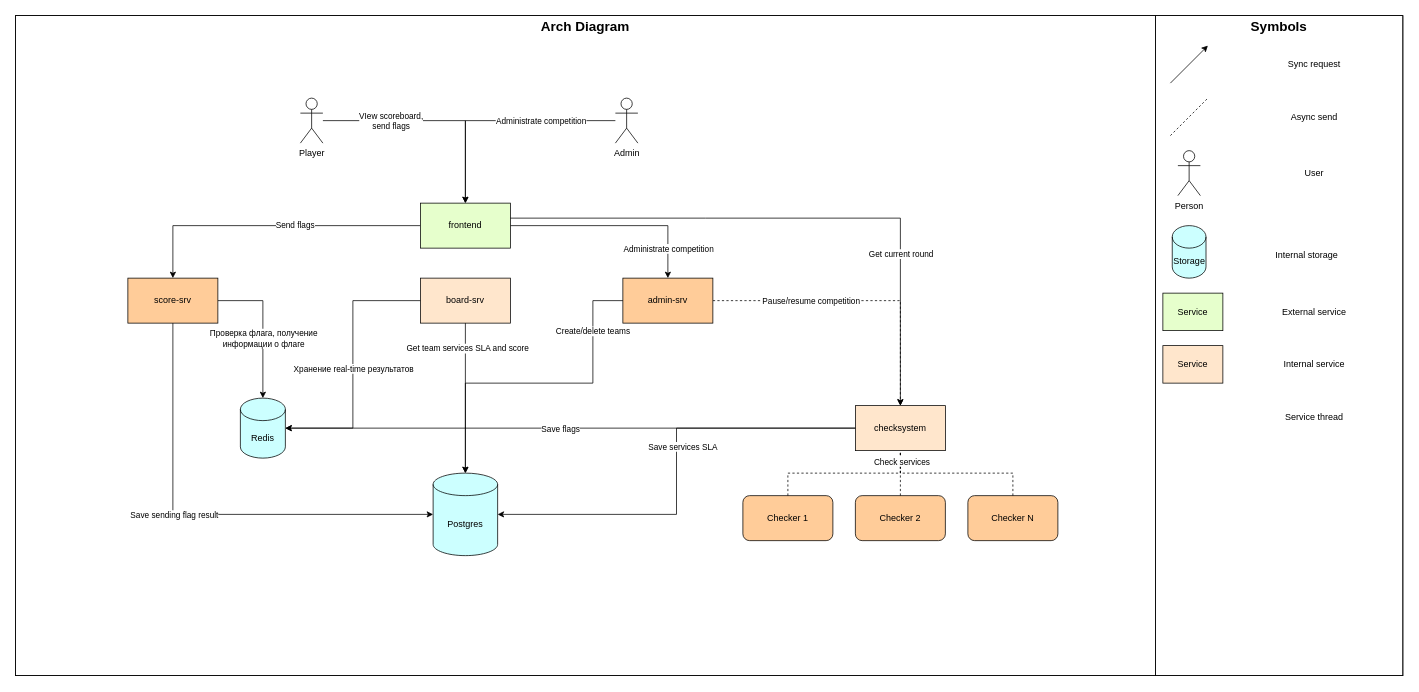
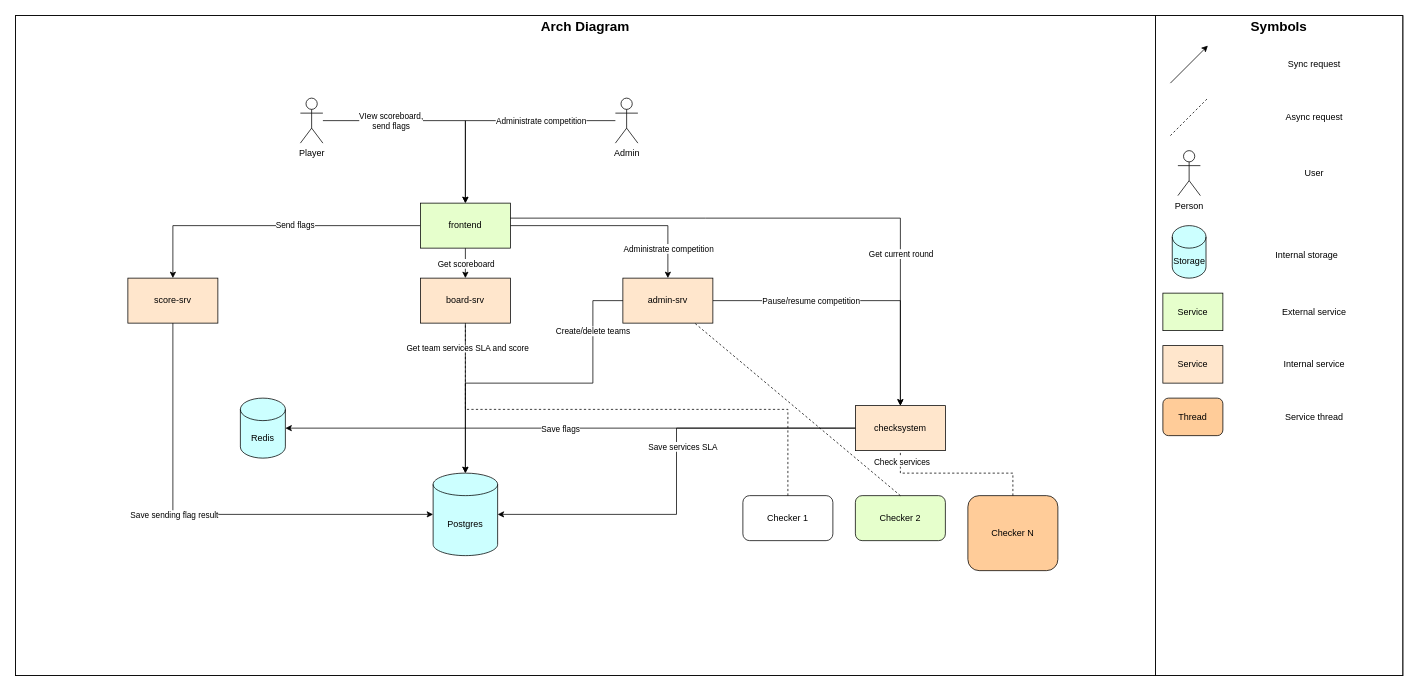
  <mxCell id="0" />
  <mxCell id="1" parent="0" />
  <mxCell id="2" value="" style="rounded=0;whiteSpace=wrap;html=1;" parent="1" vertex="1"><mxGeometry x="20" y="20" width="1850" height="880" as="geometry" /></mxCell>
  <mxCell id="3" value="" style="rounded=0;whiteSpace=wrap;html=1;shadow=0;fillColor=none;" parent="1" vertex="1"><mxGeometry x="1540" y="20" width="330" height="880" as="geometry" /></mxCell>
  <mxCell id="4" value="" style="rounded=0;whiteSpace=wrap;html=1;shadow=0;fillColor=none;" parent="1" vertex="1"><mxGeometry x="20" y="20" width="1520" height="880" as="geometry" /></mxCell>
- <mxCell id="5" style="edgeStyle=orthogonalEdgeStyle;rounded=0;orthogonalLoop=1;jettySize=auto;html=1;" parent="1" source="7" target="37" edge="1"><mxGeometry relative="1" as="geometry" /></mxCell>
- <mxCell id="6" value="Проверка флага, получение&lt;br&gt;информации о флаге" style="edgeLabel;html=1;align=center;verticalAlign=middle;resizable=0;points=[];" parent="5" vertex="1" connectable="0"><mxGeometry x="-0.312" y="-1" relative="1" as="geometry"><mxPoint x="1" y="45" as="offset" /></mxGeometry></mxCell>
- <mxCell id="7" value="score-srv" style="rounded=0;whiteSpace=wrap;html=1;fillColor=#ffcc99;" parent="1" vertex="1"><mxGeometry x="170" y="370" width="120" height="60" as="geometry" /></mxCell>
+ <mxCell id="7" value="score-srv" style="rounded=0;whiteSpace=wrap;html=1;fillColor=#FFE6CC;" parent="1" vertex="1"><mxGeometry x="170" y="370" width="120" height="60" as="geometry" /></mxCell>
  <mxCell id="8" style="edgeStyle=orthogonalEdgeStyle;rounded=0;orthogonalLoop=1;jettySize=auto;html=1;entryX=0.5;entryY=0;entryDx=0;entryDy=0;" parent="1" source="10" target="20" edge="1"><mxGeometry relative="1" as="geometry" /></mxCell>
  <mxCell id="9" value="VIew scoreboard,&lt;br&gt;send flags" style="edgeLabel;html=1;align=center;verticalAlign=middle;resizable=0;points=[];" parent="8" vertex="1" connectable="0"><mxGeometry x="-0.477" y="-1" relative="1" as="geometry"><mxPoint x="12" y="-1" as="offset" /></mxGeometry></mxCell>
  <mxCell id="10" value="Player" style="shape=umlActor;verticalLabelPosition=bottom;verticalAlign=top;html=1;outlineConnect=0;" parent="1" vertex="1"><mxGeometry x="400" y="130" width="30" height="60" as="geometry" /></mxCell>
  <mxCell id="11" style="edgeStyle=orthogonalEdgeStyle;rounded=0;orthogonalLoop=1;jettySize=auto;html=1;entryX=0.5;entryY=0;entryDx=0;entryDy=0;" parent="1" source="13" target="20" edge="1"><mxGeometry relative="1" as="geometry"><Array as="points"><mxPoint x="620" y="160" /></Array></mxGeometry></mxCell>
  <mxCell id="12" value="Administrate competition" style="edgeLabel;html=1;align=center;verticalAlign=middle;resizable=0;points=[];" parent="11" vertex="1" connectable="0"><mxGeometry x="-0.451" y="1" relative="1" as="geometry"><mxPoint x="-15" y="-1" as="offset" /></mxGeometry></mxCell>
  <mxCell id="13" value="Admin" style="shape=umlActor;verticalLabelPosition=bottom;verticalAlign=top;html=1;outlineConnect=0;" parent="1" vertex="1"><mxGeometry x="820" y="130" width="30" height="60" as="geometry" /></mxCell>
  <mxCell id="14" value="" style="edgeStyle=orthogonalEdgeStyle;rounded=0;orthogonalLoop=1;jettySize=auto;html=1;" parent="1" source="20" target="7" edge="1"><mxGeometry relative="1" as="geometry" /></mxCell>
  <mxCell id="15" value="Send flags" style="edgeLabel;html=1;align=center;verticalAlign=middle;resizable=0;points=[];" parent="14" vertex="1" connectable="0"><mxGeometry x="-0.162" y="-1" relative="1" as="geometry"><mxPoint as="offset" /></mxGeometry></mxCell>
+ <mxCell id="16" style="edgeStyle=orthogonalEdgeStyle;rounded=0;orthogonalLoop=1;jettySize=auto;html=1;entryX=0.5;entryY=0;entryDx=0;entryDy=0;" parent="1" source="20" target="22" edge="1"><mxGeometry relative="1" as="geometry"><mxPoint x="520" y="300" as="targetPoint" /></mxGeometry></mxCell>
+ <mxCell id="17" value="Get scoreboard" style="edgeLabel;html=1;align=center;verticalAlign=middle;resizable=0;points=[];" parent="16" vertex="1" connectable="0"><mxGeometry x="0.234" y="-1" relative="1" as="geometry"><mxPoint x="1" y="-5" as="offset" /></mxGeometry></mxCell>
  <mxCell id="18" style="edgeStyle=orthogonalEdgeStyle;rounded=0;orthogonalLoop=1;jettySize=auto;html=1;" parent="1" source="20" target="25" edge="1"><mxGeometry relative="1" as="geometry" /></mxCell>
  <mxCell id="19" value="Administrate competition" style="edgeLabel;html=1;align=center;verticalAlign=middle;resizable=0;points=[];" parent="18" vertex="1" connectable="0"><mxGeometry x="0.199" y="2" relative="1" as="geometry"><mxPoint x="42" y="32" as="offset" /></mxGeometry></mxCell>
  <mxCell id="20" value="frontend" style="rounded=0;whiteSpace=wrap;html=1;fillColor=#E6FFCC;" parent="1" vertex="1"><mxGeometry x="560" y="270" width="120" height="60" as="geometry" /></mxCell>
  <mxCell id="21" value="Postgres" style="shape=cylinder3;whiteSpace=wrap;html=1;boundedLbl=1;backgroundOutline=1;size=15;fillColor=#CCFFFF;" parent="1" vertex="1"><mxGeometry x="577" y="630" width="86" height="110" as="geometry" /></mxCell>
  <mxCell id="22" value="board-srv" style="rounded=0;whiteSpace=wrap;html=1;fillColor=#FFE6CC;" parent="1" vertex="1"><mxGeometry x="560" y="370" width="120" height="60" as="geometry" /></mxCell>
- <mxCell id="23" style="edgeStyle=orthogonalEdgeStyle;rounded=0;orthogonalLoop=1;jettySize=auto;html=1;entryX=0.5;entryY=0;entryDx=0;entryDy=0;exitX=1;exitY=0.5;exitDx=0;exitDy=0;dashed=1;" parent="1" source="25" target="26" edge="1"><mxGeometry relative="1" as="geometry"><Array as="points"><mxPoint x="1200" y="400" /></Array></mxGeometry></mxCell>
+ <mxCell id="23" style="edgeStyle=orthogonalEdgeStyle;rounded=0;orthogonalLoop=1;jettySize=auto;html=1;entryX=0.5;entryY=0;entryDx=0;entryDy=0;exitX=1;exitY=0.5;exitDx=0;exitDy=0;" parent="1" source="25" target="26" edge="1"><mxGeometry relative="1" as="geometry"><Array as="points"><mxPoint x="1200" y="400" /></Array></mxGeometry></mxCell>
  <mxCell id="24" value="Pause/resume competition" style="edgeLabel;html=1;align=center;verticalAlign=middle;resizable=0;points=[];" parent="23" vertex="1" connectable="0"><mxGeometry x="-0.075" y="-3" relative="1" as="geometry"><mxPoint x="-50" y="-3" as="offset" /></mxGeometry></mxCell>
- <mxCell id="25" value="admin-srv" style="rounded=0;whiteSpace=wrap;html=1;fillColor=#ffcc99;" parent="1" vertex="1"><mxGeometry x="830" y="370" width="120" height="60" as="geometry" /></mxCell>
+ <mxCell id="25" value="admin-srv" style="rounded=0;whiteSpace=wrap;html=1;fillColor=#FFE6CC;" parent="1" vertex="1"><mxGeometry x="830" y="370" width="120" height="60" as="geometry" /></mxCell>
  <mxCell id="26" value="checksystem" style="rounded=0;whiteSpace=wrap;html=1;fillColor=#FFE6CC;" parent="1" vertex="1"><mxGeometry x="1140" y="540" width="120" height="60" as="geometry" /></mxCell>
  <mxCell id="27" style="edgeStyle=orthogonalEdgeStyle;rounded=0;orthogonalLoop=1;jettySize=auto;html=1;entryX=1;entryY=0.5;entryDx=0;entryDy=0;entryPerimeter=0;" parent="1" source="26" target="21" edge="1"><mxGeometry relative="1" as="geometry" /></mxCell>
  <mxCell id="28" value="Save services SLA" style="edgeLabel;html=1;align=center;verticalAlign=middle;resizable=0;points=[];" parent="27" vertex="1" connectable="0"><mxGeometry x="-0.231" y="2" relative="1" as="geometry"><mxPoint x="-3" y="22" as="offset" /></mxGeometry></mxCell>
  <mxCell id="29" style="edgeStyle=orthogonalEdgeStyle;rounded=0;orthogonalLoop=1;jettySize=auto;html=1;entryX=0.5;entryY=0;entryDx=0;entryDy=0;entryPerimeter=0;" parent="1" source="22" target="21" edge="1"><mxGeometry relative="1" as="geometry" /></mxCell>
  <mxCell id="30" value="Get team services SLA and score" style="edgeLabel;html=1;align=center;verticalAlign=middle;resizable=0;points=[];" parent="29" vertex="1" connectable="0"><mxGeometry x="-0.674" y="2" relative="1" as="geometry"><mxPoint as="offset" /></mxGeometry></mxCell>
- <mxCell id="31" value="Checker 1" style="rounded=1;whiteSpace=wrap;html=1;fillColor=#FFCC99;" parent="1" vertex="1"><mxGeometry x="990" y="660" width="120" height="60" as="geometry" /></mxCell>
- <mxCell id="32" value="Checker 2" style="rounded=1;whiteSpace=wrap;html=1;fillColor=#FFCC99;" parent="1" vertex="1"><mxGeometry x="1140" y="660" width="120" height="60" as="geometry" /></mxCell>
+ <mxCell id="31" value="Checker 1" style="rounded=1;whiteSpace=wrap;html=1;fillColor=#ffffff;" parent="1" vertex="1"><mxGeometry x="990" y="660" width="120" height="60" as="geometry" /></mxCell>
+ <mxCell id="32" value="Checker 2" style="rounded=1;whiteSpace=wrap;html=1;fillColor=#e6ffcc;" parent="1" vertex="1"><mxGeometry x="1140" y="660" width="120" height="60" as="geometry" /></mxCell>
  <mxCell id="33" style="edgeStyle=orthogonalEdgeStyle;rounded=0;orthogonalLoop=1;jettySize=auto;html=1;entryX=0;entryY=0.5;entryDx=0;entryDy=0;entryPerimeter=0;exitX=0.5;exitY=1;exitDx=0;exitDy=0;" parent="1" source="7" target="21" edge="1"><mxGeometry relative="1" as="geometry" /></mxCell>
  <mxCell id="34" value="Save sending flag result" style="edgeLabel;html=1;align=center;verticalAlign=middle;resizable=0;points=[];" parent="33" vertex="1" connectable="0"><mxGeometry x="-0.15" relative="1" as="geometry"><mxPoint as="offset" /></mxGeometry></mxCell>
  <mxCell id="35" style="edgeStyle=orthogonalEdgeStyle;rounded=0;orthogonalLoop=1;jettySize=auto;html=1;entryX=0.5;entryY=0;entryDx=0;entryDy=0;entryPerimeter=0;" parent="1" source="25" target="21" edge="1"><mxGeometry relative="1" as="geometry"><Array as="points"><mxPoint x="790" y="510" /><mxPoint x="620" y="510" /></Array></mxGeometry></mxCell>
  <mxCell id="36" value="Create/delete teams" style="edgeLabel;html=1;align=center;verticalAlign=middle;resizable=0;points=[];" parent="35" vertex="1" connectable="0"><mxGeometry x="-0.596" y="-1" relative="1" as="geometry"><mxPoint y="-9" as="offset" /></mxGeometry></mxCell>
  <mxCell id="37" value="Redis" style="shape=cylinder3;whiteSpace=wrap;html=1;boundedLbl=1;backgroundOutline=1;size=15;fillColor=#CCFFFF;" parent="1" vertex="1"><mxGeometry x="320" y="530" width="60" height="80" as="geometry" /></mxCell>
  <mxCell id="38" style="edgeStyle=orthogonalEdgeStyle;rounded=0;orthogonalLoop=1;jettySize=auto;html=1;entryX=1;entryY=0.5;entryDx=0;entryDy=0;entryPerimeter=0;" parent="1" source="26" target="37" edge="1"><mxGeometry relative="1" as="geometry" /></mxCell>
  <mxCell id="39" value="Save flags" style="edgeLabel;html=1;align=center;verticalAlign=middle;resizable=0;points=[];" parent="38" vertex="1" connectable="0"><mxGeometry x="0.136" y="-2" relative="1" as="geometry"><mxPoint x="38" y="2" as="offset" /></mxGeometry></mxCell>
- <mxCell id="40" style="edgeStyle=orthogonalEdgeStyle;rounded=0;orthogonalLoop=1;jettySize=auto;html=1;entryX=1;entryY=0.5;entryDx=0;entryDy=0;entryPerimeter=0;" parent="1" source="22" target="37" edge="1"><mxGeometry relative="1" as="geometry"><Array as="points"><mxPoint x="470" y="400" /><mxPoint x="470" y="570" /></Array></mxGeometry></mxCell>
- <mxCell id="41" value="Хранение real-time результатов" style="edgeLabel;html=1;align=center;verticalAlign=middle;resizable=0;points=[];" parent="40" vertex="1" connectable="0"><mxGeometry x="-0.483" relative="1" as="geometry"><mxPoint y="90" as="offset" /></mxGeometry></mxCell>
- <mxCell id="42" value="Checker N" style="rounded=1;whiteSpace=wrap;html=1;fillColor=#FFCC99;" parent="1" vertex="1"><mxGeometry x="1290" y="660" width="120" height="60" as="geometry" /></mxCell>
- <mxCell id="43" value="" style="endArrow=none;dashed=1;html=1;rounded=0;entryX=0.5;entryY=1;entryDx=0;entryDy=0;exitX=0.5;exitY=0;exitDx=0;exitDy=0;" parent="1" source="32" target="26" edge="1"><mxGeometry width="50" height="50" relative="1" as="geometry"><mxPoint x="1150" y="650" as="sourcePoint" /><mxPoint x="1200" y="600" as="targetPoint" /></mxGeometry></mxCell>
- <mxCell id="44" value="" style="endArrow=none;dashed=1;html=1;rounded=0;entryX=0.5;entryY=1;entryDx=0;entryDy=0;exitX=0.5;exitY=0;exitDx=0;exitDy=0;edgeStyle=orthogonalEdgeStyle;" parent="1" source="31" target="26" edge="1"><mxGeometry width="50" height="50" relative="1" as="geometry"><mxPoint x="810" y="690" as="sourcePoint" /><mxPoint x="860" y="640" as="targetPoint" /></mxGeometry></mxCell>
+ <mxCell id="42" value="Checker N" style="rounded=1;whiteSpace=wrap;html=1;fillColor=#FFCC99;" parent="1" vertex="1"><mxGeometry x="1290" y="660" width="120" height="100" as="geometry" /></mxCell>
+ <mxCell id="43" value="" style="endArrow=none;dashed=1;html=1;rounded=0;exitX=0.5;exitY=0;exitDx=0;exitDy=0;" parent="1" source="32" target="25" edge="1"><mxGeometry width="50" height="50" relative="1" as="geometry"><mxPoint x="1150" y="650" as="sourcePoint" /><mxPoint x="1200" y="600" as="targetPoint" /></mxGeometry></mxCell>
+ <mxCell id="44" value="" style="endArrow=none;dashed=1;html=1;rounded=0;exitX=0.5;exitY=0;exitDx=0;exitDy=0;edgeStyle=orthogonalEdgeStyle;" parent="1" source="31" target="22" edge="1"><mxGeometry width="50" height="50" relative="1" as="geometry"><mxPoint x="810" y="690" as="sourcePoint" /><mxPoint x="860" y="640" as="targetPoint" /></mxGeometry></mxCell>
  <mxCell id="45" value="" style="endArrow=none;dashed=1;html=1;rounded=0;entryX=0.5;entryY=1;entryDx=0;entryDy=0;exitX=0.5;exitY=0;exitDx=0;exitDy=0;edgeStyle=orthogonalEdgeStyle;" parent="1" source="42" target="26" edge="1"><mxGeometry width="50" height="50" relative="1" as="geometry"><mxPoint x="990" y="680" as="sourcePoint" /><mxPoint x="1040" y="630" as="targetPoint" /></mxGeometry></mxCell>
  <mxCell id="46" value="Check services" style="edgeLabel;html=1;align=center;verticalAlign=middle;resizable=0;points=[];" parent="45" vertex="1" connectable="0"><mxGeometry x="0.862" relative="1" as="geometry"><mxPoint x="1" as="offset" /></mxGeometry></mxCell>
  <mxCell id="47" value="&lt;font style=&quot;font-size: 18px;&quot;&gt;&lt;b&gt;Arch Diagram&lt;/b&gt;&lt;/font&gt;" style="text;html=1;align=center;verticalAlign=middle;whiteSpace=wrap;rounded=0;" parent="1" vertex="1"><mxGeometry x="20" y="20" width="1520" height="30" as="geometry" /></mxCell>
  <mxCell id="48" value="&lt;b&gt;&lt;font style=&quot;font-size: 18px;&quot;&gt;Symbols&lt;/font&gt;&lt;/b&gt;" style="text;html=1;align=center;verticalAlign=middle;whiteSpace=wrap;rounded=0;" parent="1" vertex="1"><mxGeometry x="1540" y="20" width="330" height="30" as="geometry" /></mxCell>
  <mxCell id="49" value="" style="endArrow=classic;html=1;rounded=0;" parent="1" edge="1"><mxGeometry width="50" height="50" relative="1" as="geometry"><mxPoint x="1560" y="110" as="sourcePoint" /><mxPoint x="1610" y="60" as="targetPoint" /></mxGeometry></mxCell>
  <mxCell id="50" value="Sync request" style="text;html=1;align=center;verticalAlign=middle;whiteSpace=wrap;rounded=0;" parent="1" vertex="1"><mxGeometry x="1634" y="70" width="236" height="30" as="geometry" /></mxCell>
  <mxCell id="51" value="" style="endArrow=none;dashed=1;html=1;rounded=0;" parent="1" edge="1"><mxGeometry width="50" height="50" relative="1" as="geometry"><mxPoint x="1560" as="sourcePoint" y="180" /><mxPoint x="1610" y="130" as="targetPoint" /></mxGeometry></mxCell>
- <mxCell id="52" value="Async send" style="text;html=1;align=center;verticalAlign=middle;whiteSpace=wrap;rounded=0;" parent="1" vertex="1"><mxGeometry x="1634" y="140" width="236" height="30" as="geometry" /></mxCell>
+ <mxCell id="52" value="Async request" style="text;html=1;align=center;verticalAlign=middle;whiteSpace=wrap;rounded=0;" parent="1" vertex="1"><mxGeometry x="1634" y="140" width="236" height="30" as="geometry" /></mxCell>
  <mxCell id="53" value="Person" style="shape=umlActor;verticalLabelPosition=bottom;verticalAlign=top;html=1;outlineConnect=0;" parent="1" vertex="1"><mxGeometry x="1570" y="200" width="30" height="60" as="geometry" /></mxCell>
  <mxCell id="54" value="User" style="text;html=1;align=center;verticalAlign=middle;whiteSpace=wrap;rounded=0;" parent="1" vertex="1"><mxGeometry x="1634" y="215" width="236" height="30" as="geometry" /></mxCell>
  <mxCell id="55" value="Storage" style="shape=cylinder3;whiteSpace=wrap;html=1;boundedLbl=1;backgroundOutline=1;size=15;fillColor=#CCFFFF;" parent="1" vertex="1"><mxGeometry x="1562.5" y="300" width="45" height="70" as="geometry" /></mxCell>
  <mxCell id="56" value="Internal storage" style="text;html=1;align=center;verticalAlign=middle;whiteSpace=wrap;rounded=0;" parent="1" vertex="1"><mxGeometry x="1624" y="325" width="236" height="30" as="geometry" /></mxCell>
  <mxCell id="57" value="Service" style="rounded=0;whiteSpace=wrap;html=1;fillColor=#E6FFCC;" parent="1" vertex="1"><mxGeometry x="1550" y="390" width="80" height="50" as="geometry" /></mxCell>
  <mxCell id="58" value="External service" style="text;html=1;align=center;verticalAlign=middle;whiteSpace=wrap;rounded=0;" parent="1" vertex="1"><mxGeometry x="1634" y="400" width="236" height="30" as="geometry" /></mxCell>
  <mxCell id="59" value="Service" style="rounded=0;whiteSpace=wrap;html=1;fillColor=#FFE6CC;" parent="1" vertex="1"><mxGeometry x="1550" y="460" width="80" height="50" as="geometry" /></mxCell>
  <mxCell id="60" value="Internal service" style="text;html=1;align=center;verticalAlign=middle;whiteSpace=wrap;rounded=0;" parent="1" vertex="1"><mxGeometry x="1634" y="470" width="236" height="30" as="geometry" /></mxCell>
+ <mxCell id="61" value="Thread" style="rounded=1;whiteSpace=wrap;html=1;fillColor=#FFCC99;" parent="1" vertex="1"><mxGeometry x="1550" y="530" width="80" height="50" as="geometry" /></mxCell>
  <mxCell id="62" value="Service thread" style="text;html=1;align=center;verticalAlign=middle;whiteSpace=wrap;rounded=0;" parent="1" vertex="1"><mxGeometry x="1634" y="540" width="236" height="30" as="geometry" /></mxCell>
  <mxCell id="63" value="" style="endArrow=classic;html=1;rounded=0;entryX=0.5;entryY=0;entryDx=0;entryDy=0;" edge="1" parent="1"><mxGeometry width="50" height="50" relative="1" as="geometry"><mxPoint x="680" y="290" as="sourcePoint" /><mxPoint x="1200" y="540" as="targetPoint" /><Array as="points"><mxPoint x="940" y="290" /><mxPoint x="1200" y="290" /></Array></mxGeometry></mxCell>
  <mxCell id="64" value="Get current round" style="edgeLabel;html=1;align=center;verticalAlign=middle;resizable=0;points=[];" vertex="1" connectable="0" parent="63"><mxGeometry x="0.473" relative="1" as="geometry"><mxPoint as="offset" /></mxGeometry></mxCell>
